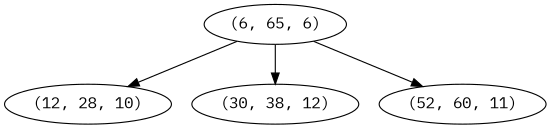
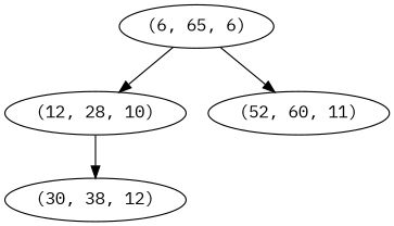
  digraph {
    fontname="IBM Plex Mono"
    node [fontname="IBM Plex Mono"]
    edge [fontname="IBM Plex Mono"]
    n1 [label="(12, 28, 10)"]
    "(6, 65, 6)"
    "(30, 38, 12)"
    "(52, 60, 11)"
    "(6, 65, 6)" -> n1
-   "(6, 65, 6)" -> "(30, 38, 12)"
+   n1 -> "(30, 38, 12)"
    "(6, 65, 6)" -> "(52, 60, 11)"
  }
